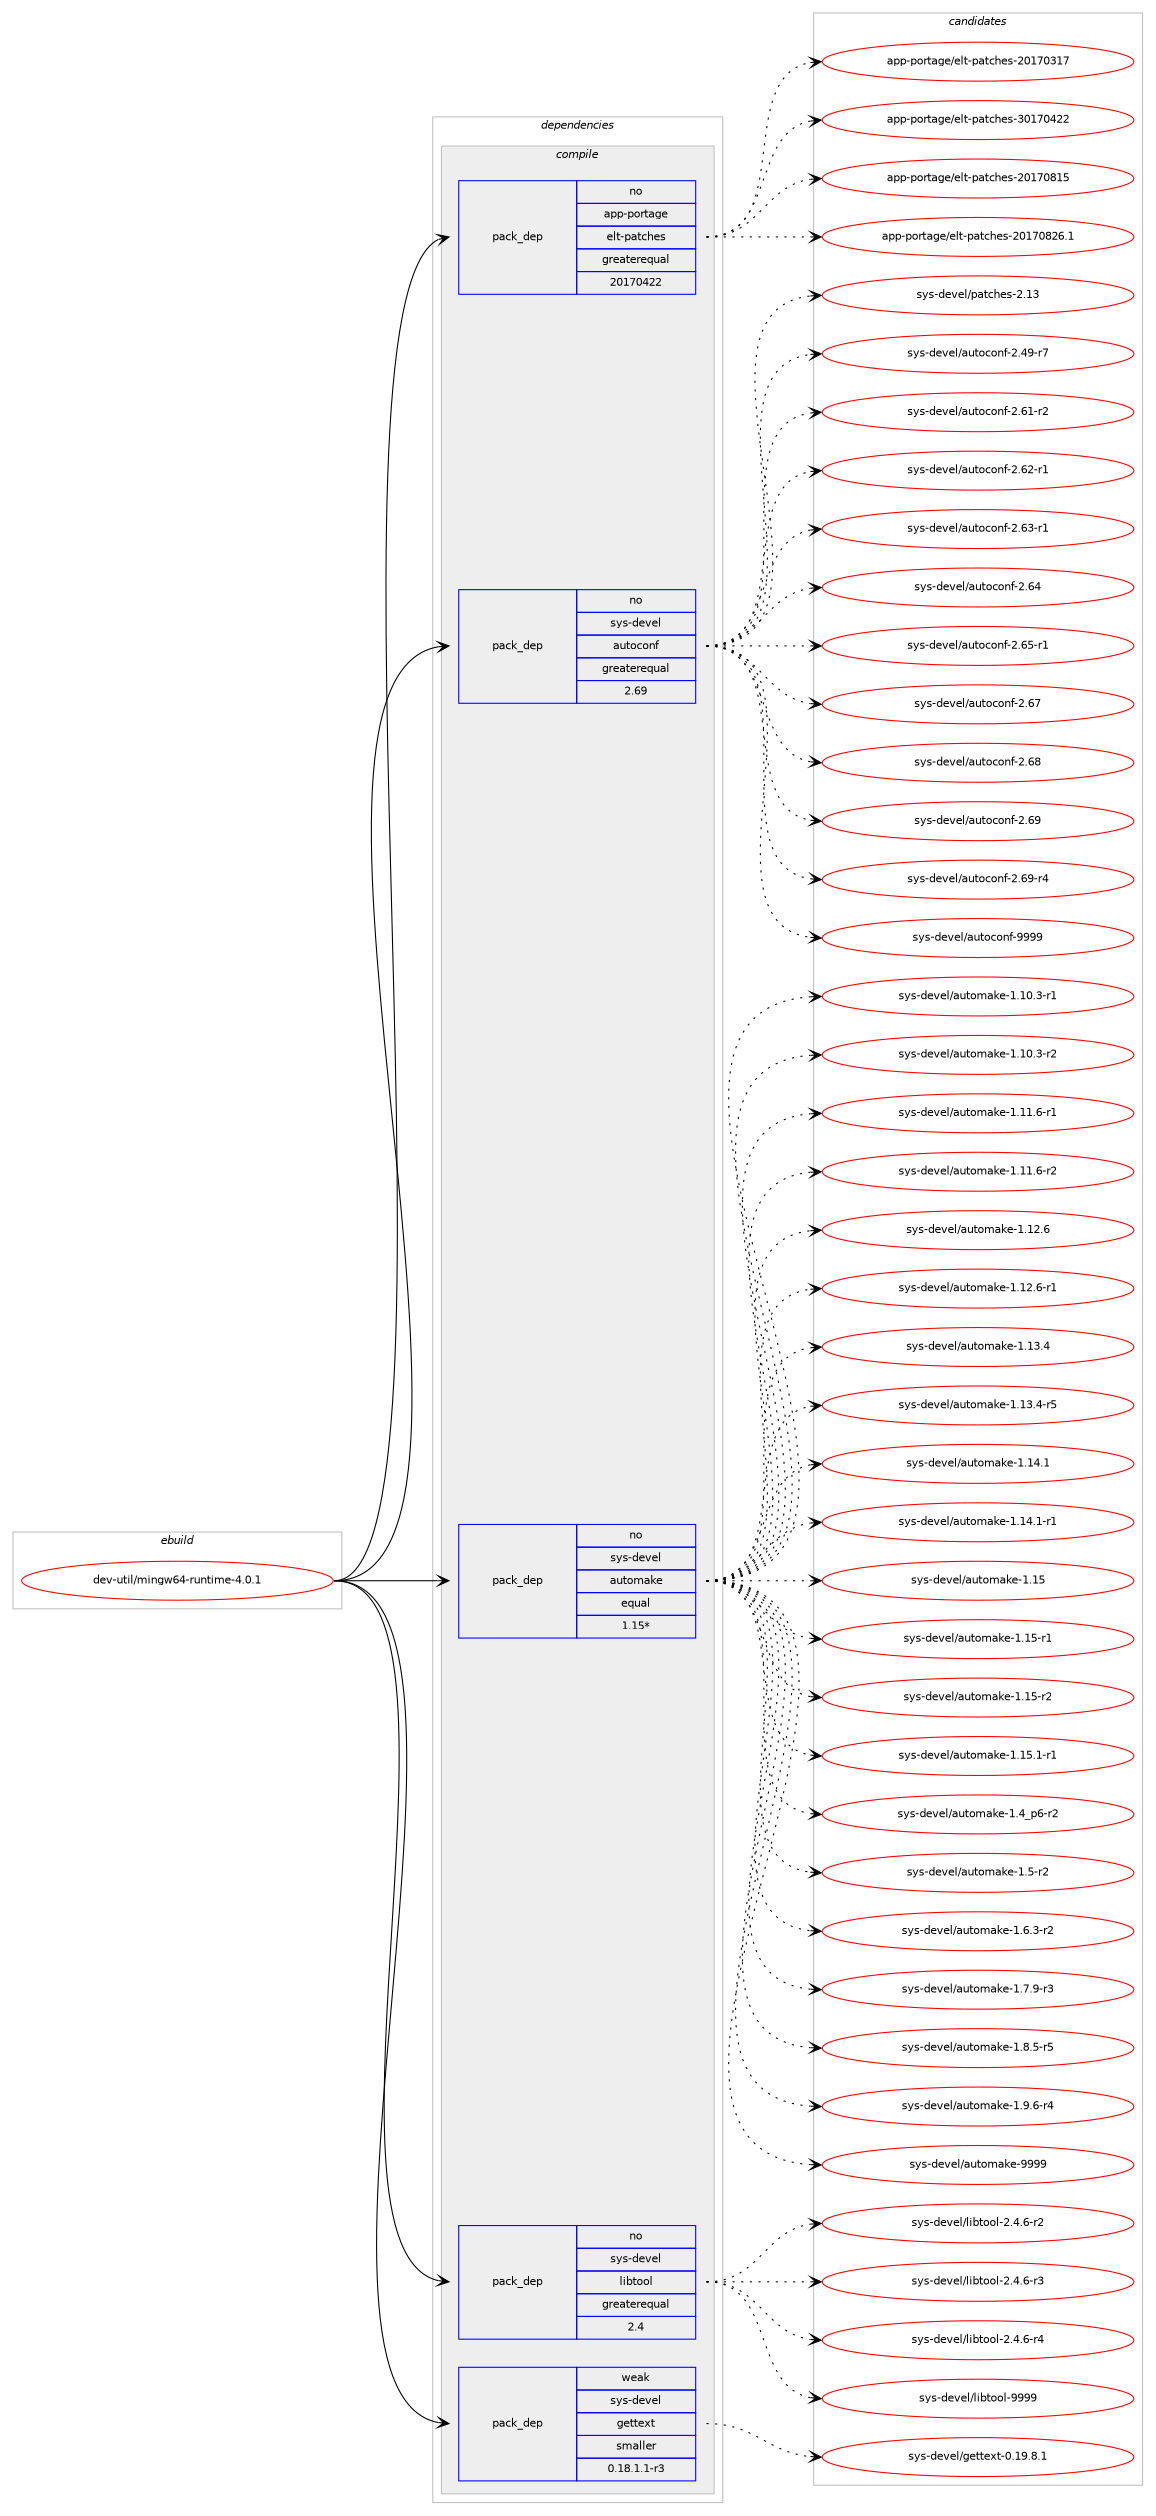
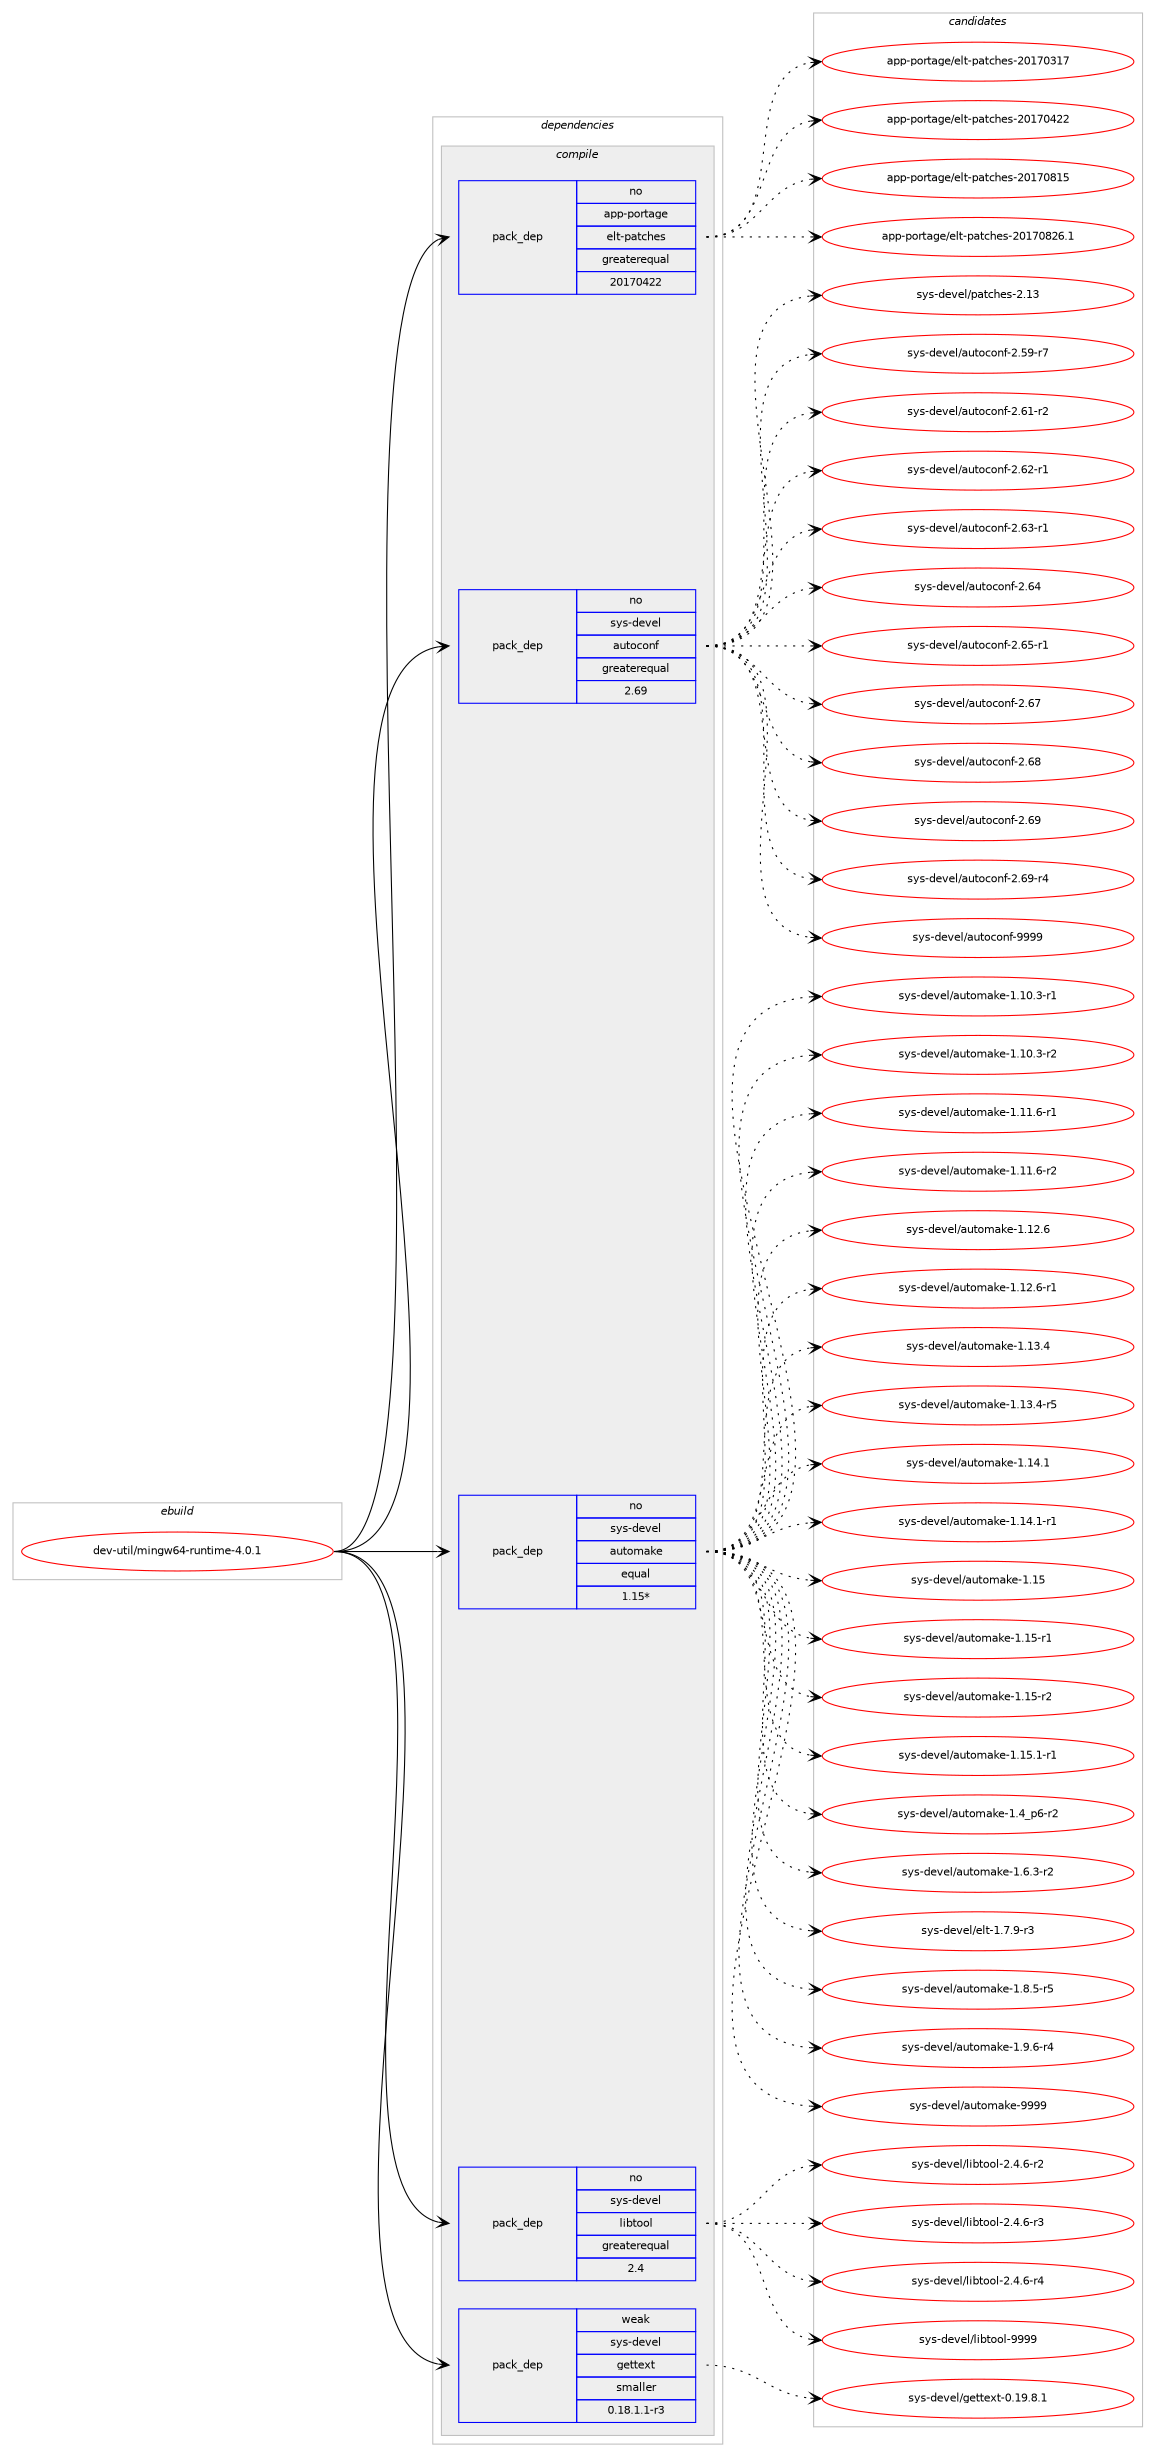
  digraph {
    compound=true
    concentrate=true
    fontname=Helvetica
    fontsize=10
    newrank=true
    rankdir=LR
    ranksep=1.5
    node [color=red fontname=Helvetica fontsize=10]
    edge [arrowhead=vee headport=w style=dotted tailport=e weight=100]
    n1 [label="dev-util/mingw64-runtime-4.0.1" width=4]
    n2 [color=blue label=<<TABLE BORDER="0" CELLBORDER="1" CELLSPACING="0" CELLPADDING="4" WIDTH="220"><TR><TD ROWSPAN="6" CELLPADDING="30">pack_dep</TD></TR><TR><TD WIDTH="110">no</TD></TR><TR><TD>app-portage</TD></TR><TR><TD>elt-patches</TD></TR><TR><TD>greaterequal</TD></TR><TR><TD>20170422</TD></TR></TABLE>> shape=none]
    n3 [color=blue label=<<TABLE BORDER="0" CELLBORDER="1" CELLSPACING="0" CELLPADDING="4" WIDTH="220"><TR><TD ROWSPAN="6" CELLPADDING="30">pack_dep</TD></TR><TR><TD WIDTH="110">no</TD></TR><TR><TD>sys-devel</TD></TR><TR><TD>autoconf</TD></TR><TR><TD>greaterequal</TD></TR><TR><TD>2.69</TD></TR></TABLE>> shape=none]
    n4 [color=blue label=<<TABLE BORDER="0" CELLBORDER="1" CELLSPACING="0" CELLPADDING="4" WIDTH="220"><TR><TD ROWSPAN="6" CELLPADDING="30">pack_dep</TD></TR><TR><TD WIDTH="110">no</TD></TR><TR><TD>sys-devel</TD></TR><TR><TD>automake</TD></TR><TR><TD>equal</TD></TR><TR><TD>1.15*</TD></TR></TABLE>> shape=none]
    n5 [color=blue label=<<TABLE BORDER="0" CELLBORDER="1" CELLSPACING="0" CELLPADDING="4" WIDTH="220"><TR><TD ROWSPAN="6" CELLPADDING="30">pack_dep</TD></TR><TR><TD WIDTH="110">no</TD></TR><TR><TD>sys-devel</TD></TR><TR><TD>libtool</TD></TR><TR><TD>greaterequal</TD></TR><TR><TD>2.4</TD></TR></TABLE>> shape=none]
    n6 [color=blue label=<<TABLE BORDER="0" CELLBORDER="1" CELLSPACING="0" CELLPADDING="4" WIDTH="220"><TR><TD ROWSPAN="6" CELLPADDING="30">pack_dep</TD></TR><TR><TD WIDTH="110">weak</TD></TR><TR><TD>sys-devel</TD></TR><TR><TD>gettext</TD></TR><TR><TD>smaller</TD></TR><TR><TD>0.18.1.1-r3</TD></TR></TABLE>> shape=none]
    n7 [label="app-portage/elt-patches-20170317" width=4]
-   n8 [label="app-portage/elt-patches-30170422" width=4]
+   n8 [label="app-portage/elt-patches-20170422" width=4]
    n9 [label="app-portage/elt-patches-20170815" width=4]
    n10 [label="app-portage/elt-patches-20170826.1" width=4]
    n11 [label="sys-devel/patches-2.13" width=4]
-   n12 [label="sys-devel/autoconf-2.49-r7" width=4]
+   n12 [label="sys-devel/autoconf-2.59-r7" width=4]
    n13 [label="sys-devel/autoconf-2.61-r2" width=4]
    n14 [label="sys-devel/autoconf-2.62-r1" width=4]
    n15 [label="sys-devel/autoconf-2.63-r1" width=4]
    n16 [label="sys-devel/autoconf-2.64" width=4]
    n17 [label="sys-devel/autoconf-2.65-r1" width=4]
    n18 [label="sys-devel/autoconf-2.67" width=4]
    n19 [label="sys-devel/autoconf-2.68" width=4]
    n20 [label="sys-devel/autoconf-2.69" width=4]
    n21 [label="sys-devel/autoconf-2.69-r4" width=4]
    n22 [label="sys-devel/autoconf-9999" width=4]
    n23 [label="sys-devel/automake-1.10.3-r1" width=4]
    n24 [label="sys-devel/automake-1.10.3-r2" width=4]
    n25 [label="sys-devel/automake-1.11.6-r1" width=4]
    n26 [label="sys-devel/automake-1.11.6-r2" width=4]
    n27 [label="sys-devel/automake-1.12.6" width=4]
    n28 [label="sys-devel/automake-1.12.6-r1" width=4]
    n29 [label="sys-devel/automake-1.13.4" width=4]
    n30 [label="sys-devel/automake-1.13.4-r5" width=4]
    n31 [label="sys-devel/automake-1.14.1" width=4]
    n32 [label="sys-devel/automake-1.14.1-r1" width=4]
    n33 [label="sys-devel/automake-1.15" width=4]
    n34 [label="sys-devel/automake-1.15-r1" width=4]
    n35 [label="sys-devel/automake-1.15-r2" width=4]
    n36 [label="sys-devel/automake-1.15.1-r1" width=4]
    n37 [label="sys-devel/automake-1.4_p6-r2" width=4]
-   n38 [label="sys-devel/automake-1.5-r2" width=4]
    n39 [label="sys-devel/automake-1.6.3-r2" width=4]
-   n40 [label="sys-devel/automake-1.7.9-r3" width=4]
+   n40 [label="sys-devel/elt-1.7.9-r3" width=4]
    n41 [label="sys-devel/automake-1.8.5-r5" width=4]
    n42 [label="sys-devel/automake-1.9.6-r4" width=4]
    n43 [label="sys-devel/automake-9999" width=4]
    n44 [label="sys-devel/libtool-2.4.6-r2" width=4]
    n45 [label="sys-devel/libtool-2.4.6-r3" width=4]
    n46 [label="sys-devel/libtool-2.4.6-r4" width=4]
    n47 [label="sys-devel/libtool-9999" width=4]
    n48 [label="sys-devel/gettext-0.19.8.1" width=4]
    subgraph cluster_1 {
      color=gray
      label=<<i>ebuild</i>>
      rank=same
      n1
    }
    subgraph cluster_2 {
      color=gray
      label=<<i>dependencies</i>>
      subgraph cluster_3 {
        color=gray
        fillcolor="#eeeeee"
        label=<<i>compile</i>>
        style=filled
        subgraph sub_4 {
          color=gray
          fillcolor="#eeeeee"
          label=<<i>compile</i>>
          style=filled
          n2
        }
        subgraph sub_5 {
          color=gray
          fillcolor="#eeeeee"
          label=<<i>compile</i>>
          style=filled
          n3
        }
        subgraph sub_6 {
          color=gray
          fillcolor="#eeeeee"
          label=<<i>compile</i>>
          style=filled
          n4
        }
        subgraph sub_7 {
          color=gray
          fillcolor="#eeeeee"
          label=<<i>compile</i>>
          style=filled
          n5
        }
        subgraph sub_8 {
          color=gray
          fillcolor="#eeeeee"
          label=<<i>compile</i>>
          style=filled
          n6
        }
      }
      subgraph cluster_9 {
        color=gray
        fillcolor="#eeeeee"
        label=<<i>compile and run</i>>
        style=filled
      }
      subgraph cluster_10 {
        color=gray
        fillcolor="#eeeeee"
        label=<<i>run</i>>
        style=filled
      }
    }
    subgraph cluster_11 {
      color=gray
      label=<<i>candidates</i>>
      rank=same
      subgraph sub_12 {
        color=black
        label=<<i>candidates</i>>
        nodesep=1
        rank=same
        n7
        n8
        n9
        n10
      }
      subgraph sub_13 {
        color=black
        label=<<i>candidates</i>>
        nodesep=1
        rank=same
        n11
        n12
        n13
        n14
        n15
        n16
        n17
        n18
        n19
        n20
        n21
        n22
      }
      subgraph sub_14 {
        color=black
        label=<<i>candidates</i>>
        nodesep=1
        rank=same
        n23
        n24
        n25
        n26
        n27
        n28
        n29
        n30
        n31
        n32
        n33
        n34
        n35
        n36
        n37
-       n38
        n39
        n40
        n41
        n42
        n43
      }
      subgraph sub_15 {
        color=black
        label=<<i>candidates</i>>
        nodesep=1
        rank=same
        n44
        n45
        n46
        n47
      }
      subgraph sub_16 {
        color=black
        label=<<i>candidates</i>>
        nodesep=1
        rank=same
        n48
      }
    }
    n1 -> n2 [style=solid weight=20]
    n1 -> n3 [style=solid weight=20]
    n1 -> n4 [style=solid weight=20]
    n1 -> n5 [style=solid weight=20]
    n1 -> n6 [style=solid weight=20]
    n2 -> n7
    n2 -> n8
    n2 -> n9
    n2 -> n10
    n3 -> n11
    n3 -> n12
    n3 -> n13
    n3 -> n14
    n3 -> n15
    n3 -> n16
    n3 -> n17
    n3 -> n18
    n3 -> n19
    n3 -> n20
    n3 -> n21
    n3 -> n22
    n4 -> n23
    n4 -> n24
    n4 -> n25
    n4 -> n26
    n4 -> n27
    n4 -> n28
    n4 -> n29
    n4 -> n30
    n4 -> n31
    n4 -> n32
    n4 -> n33
    n4 -> n34
    n4 -> n35
    n4 -> n36
    n4 -> n37
-   n4 -> n38
    n4 -> n39
    n4 -> n40
    n4 -> n41
    n4 -> n42
    n4 -> n43
    n5 -> n44
    n5 -> n45
    n5 -> n46
    n5 -> n47
    n6 -> n48
  }
